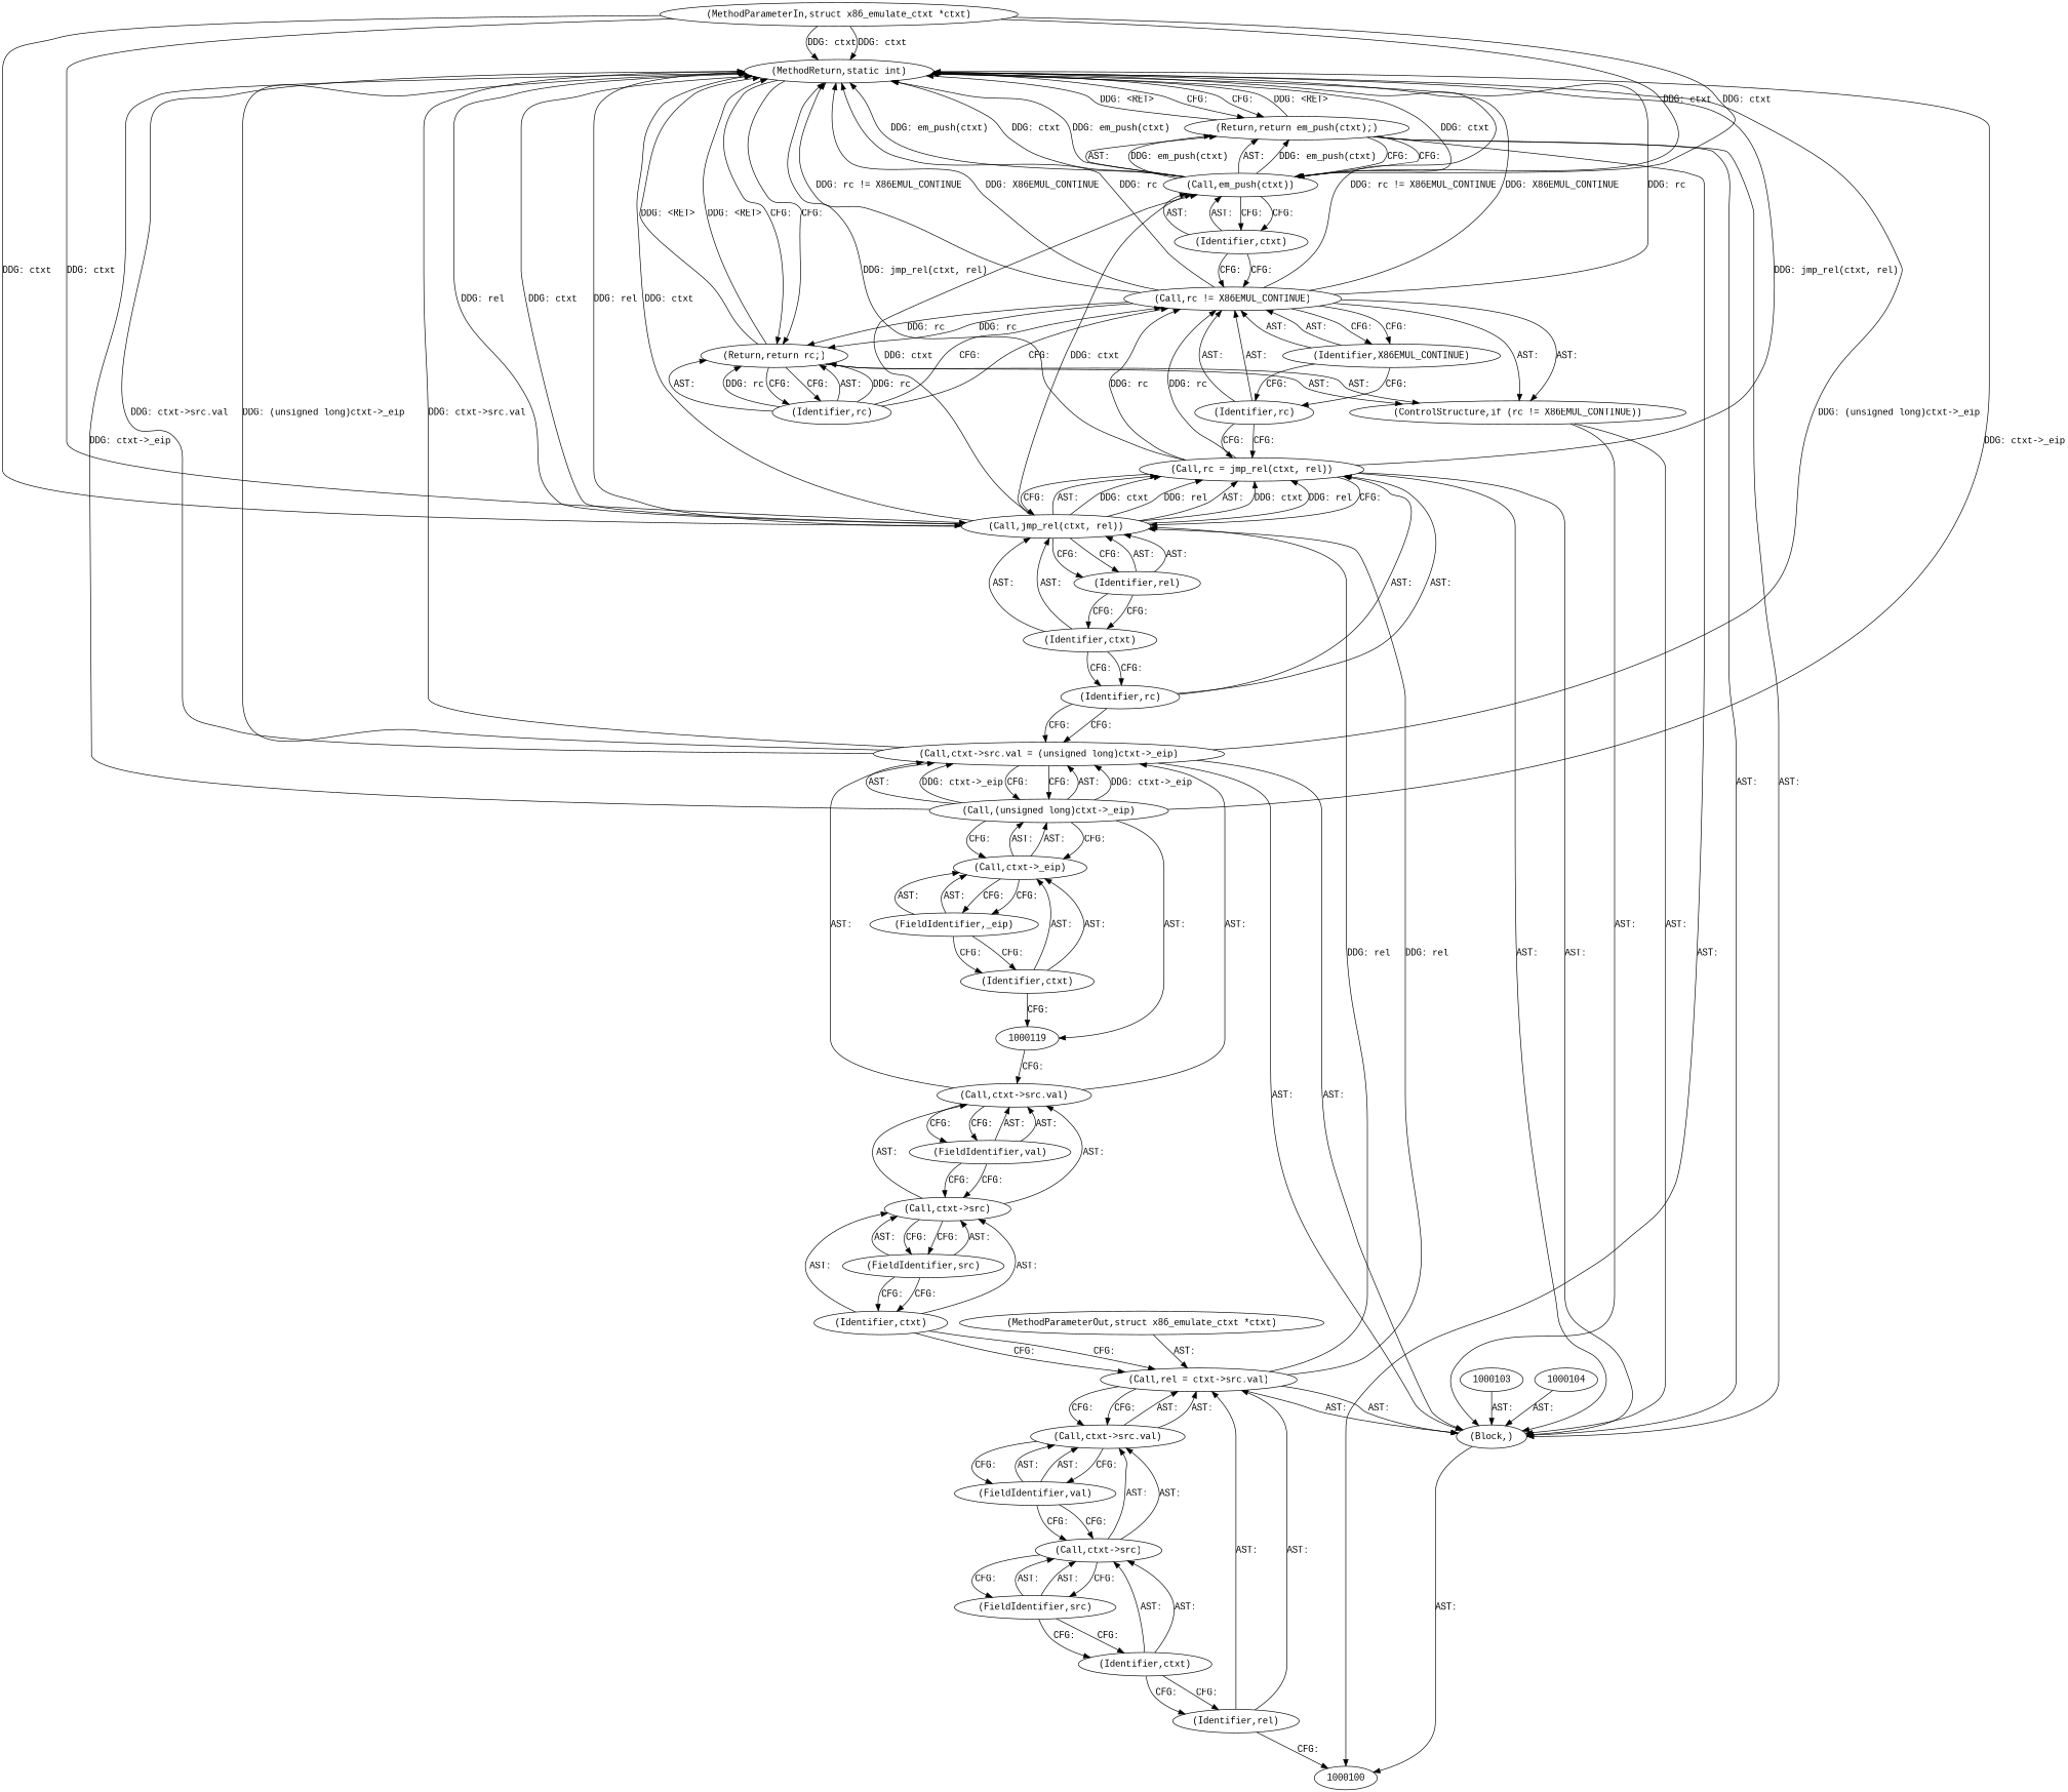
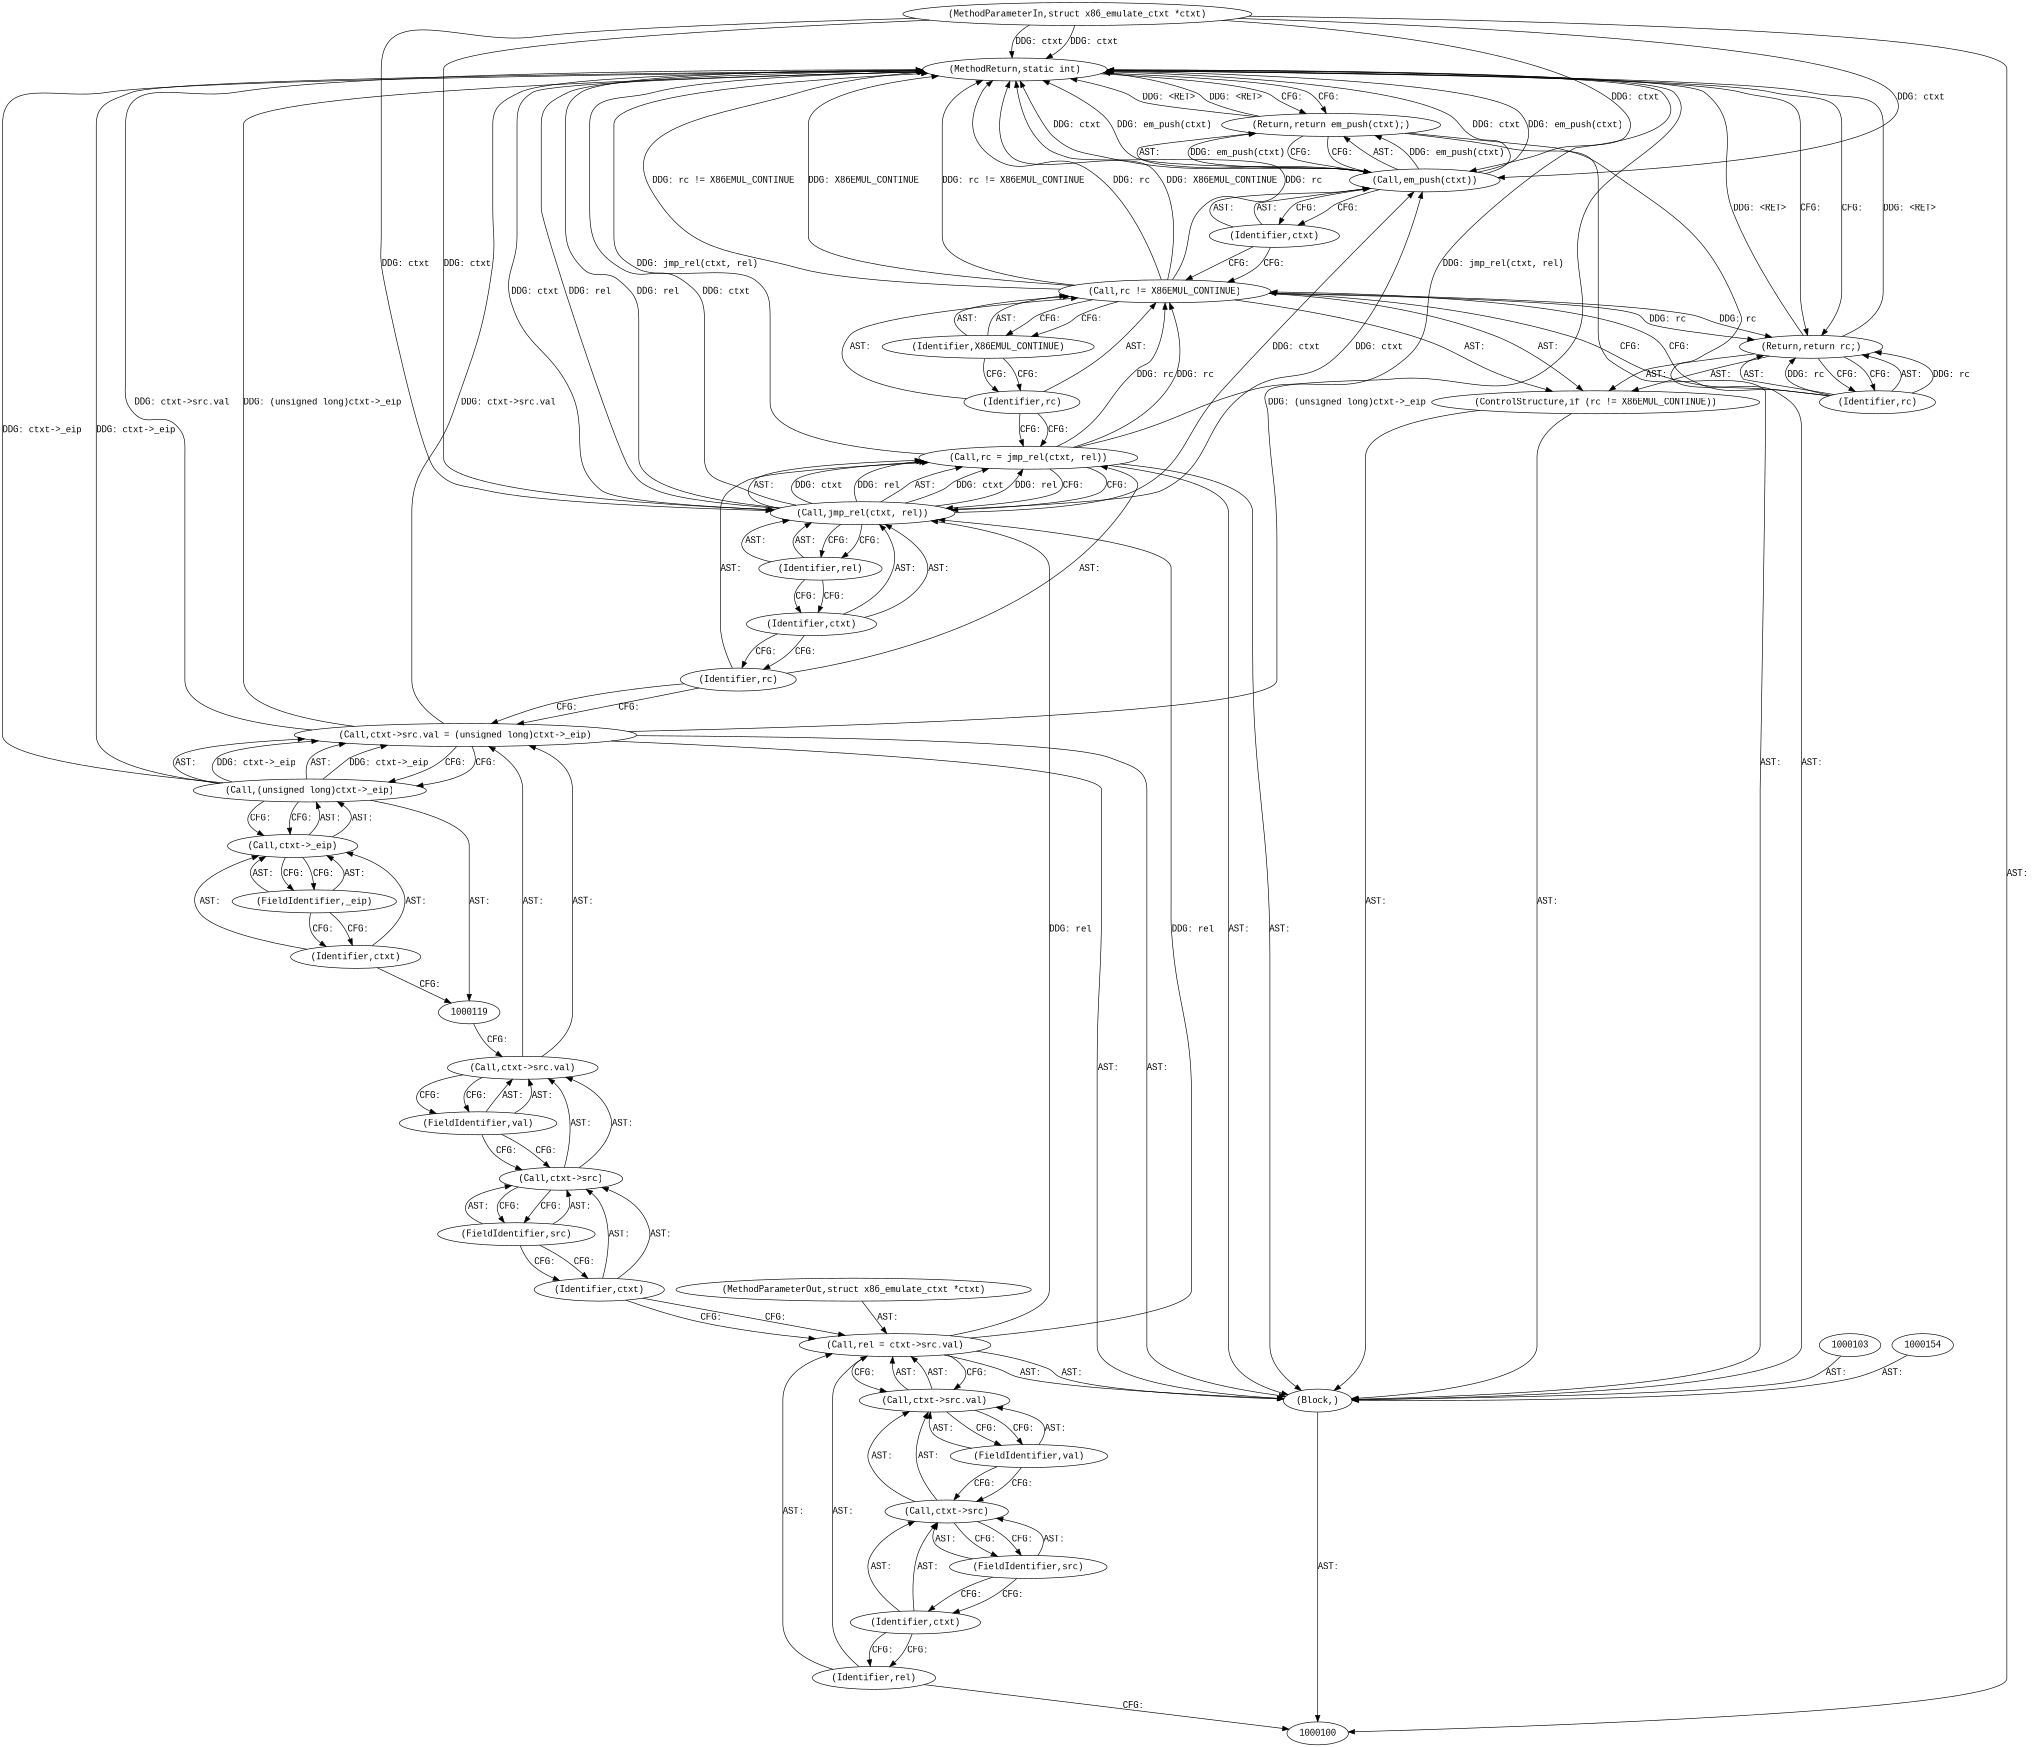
  digraph {
    fontname="Liberation Mono"
    node [fontname="Liberation Mono"]
    edge [fontname="Liberation Mono"]
    n1 [label="(MethodReturn,static int)"]
    n2 [label="(Return,return em_push(ctxt);)"]
    n3 [label="(Return,return rc;)"]
    n4 [label="(Call,em_push(ctxt))"]
    n5 [label="(Block,)"]
    n6 [label="(ControlStructure,if (rc != X86EMUL_CONTINUE))"]
    n7 [label="(Identifier,rc)"]
    n8 [label="(MethodParameterIn,struct x86_emulate_ctxt *ctxt)"]
    1000100
    n10 [label="(Call,jmp_rel(ctxt, rel))"]
    n11 [label="(Identifier,ctxt)"]
    n12 [label="(Call,rc = jmp_rel(ctxt, rel))"]
    n13 [label="(Identifier,rel)"]
    n14 [label="(MethodParameterOut,struct x86_emulate_ctxt *ctxt)"]
    n15 [label="(Call,rel = ctxt->src.val)"]
    n16 [label="(Call,rc != X86EMUL_CONTINUE)"]
    n17 [label="(Identifier,X86EMUL_CONTINUE)"]
    n18 [label="(Call,ctxt->src.val)"]
    n19 [label="(FieldIdentifier,val)"]
    n20 [label="(Call,ctxt->src)"]
    n21 [label="(FieldIdentifier,src)"]
    n22 [label="(Identifier,ctxt)"]
    n23 [label="(Identifier,rel)"]
    n24 [label="(FieldIdentifier,val)"]
    n25 [label="(Call,ctxt->src.val)"]
    n26 [label="(Call,ctxt->src)"]
    n27 [label="(Call,ctxt->src.val = (unsigned long)ctxt->_eip)"]
    n28 [label="(FieldIdentifier,src)"]
    n29 [label="(Call,(unsigned long)ctxt->_eip)"]
    n30 [label="(Call,ctxt->_eip)"]
    1000119
    n32 [label="(FieldIdentifier,_eip)"]
    n33 [label="(Identifier,ctxt)"]
    n34 [label="(Identifier,ctxt)"]
    n35 [label="(Identifier,rc)"]
    n36 [label="(Identifier,ctxt)"]
    n37 [label="(Identifier,rc)"]
    1000103
-   1000104
+   1000104 [label=1000154]
    n1 -> n2 [label="CFG: "]
    n1 -> n2 [label="CFG: "]
    n1 -> n3 [label="CFG: "]
    n1 -> n3 [label="CFG: "]
    n2 -> n1 [label="DDG: <RET>"]
    n2 -> n1 [label="DDG: <RET>"]
    n2 -> n4 [label="CFG: "]
    n2 -> n4 [label="CFG: "]
    n2 -> n5 [label="AST: "]
    n2 -> n5 [label="AST: "]
    n3 -> n1 [label="DDG: <RET>"]
    n3 -> n1 [label="DDG: <RET>"]
    n3 -> n6 [label="AST: "]
    n3 -> n6 [label="AST: "]
    n3 -> n7 [label="CFG: "]
    n3 -> n7 [label="CFG: "]
    n4 -> n1 [label="DDG: ctxt"]
    n4 -> n1 [label="DDG: em_push(ctxt)"]
    n4 -> n1 [label="DDG: ctxt"]
    n4 -> n1 [label="DDG: em_push(ctxt)"]
    n4 -> n2 [label="AST: "]
    n4 -> n2 [label="DDG: em_push(ctxt)"]
    n4 -> n2 [label="AST: "]
    n4 -> n2 [label="DDG: em_push(ctxt)"]
    n4 -> n11 [label="CFG: "]
    n4 -> n11 [label="CFG: "]
    n5 -> 1000100 [label="AST: "]
    n6 -> n5 [label="AST: "]
    n6 -> n5 [label="AST: "]
    n7 -> n3 [label="AST: "]
    n7 -> n3 [label="DDG: rc"]
    n7 -> n3 [label="AST: "]
    n7 -> n3 [label="DDG: rc"]
    n7 -> n16 [label="CFG: "]
    n7 -> n16 [label="CFG: "]
    n8 -> n1 [label="DDG: ctxt"]
    n8 -> n1 [label="DDG: ctxt"]
    n8 -> n4 [label="DDG: ctxt"]
    n8 -> n4 [label="DDG: ctxt"]
-   n2 -> 1000100 [label="AST: "]
+   n8 -> 1000100 [label="AST: "]
    n8 -> n10 [label="DDG: ctxt"]
    n8 -> n10 [label="DDG: ctxt"]
    n10 -> n1 [label="DDG: rel"]
    n10 -> n1 [label="DDG: ctxt"]
    n10 -> n1 [label="DDG: rel"]
    n10 -> n1 [label="DDG: ctxt"]
    n10 -> n4 [label="DDG: ctxt"]
    n10 -> n4 [label="DDG: ctxt"]
    n10 -> n12 [label="AST: "]
    n10 -> n12 [label="DDG: ctxt"]
    n10 -> n12 [label="DDG: rel"]
    n10 -> n12 [label="AST: "]
    n10 -> n12 [label="DDG: ctxt"]
    n10 -> n12 [label="DDG: rel"]
    n10 -> n13 [label="CFG: "]
    n10 -> n13 [label="CFG: "]
    n11 -> n4 [label="AST: "]
    n11 -> n4 [label="AST: "]
    n11 -> n16 [label="CFG: "]
    n11 -> n16 [label="CFG: "]
    n12 -> n1 [label="DDG: jmp_rel(ctxt, rel)"]
    n12 -> n1 [label="DDG: jmp_rel(ctxt, rel)"]
    n12 -> n5 [label="AST: "]
    n12 -> n5 [label="AST: "]
    n12 -> n10 [label="CFG: "]
    n12 -> n10 [label="CFG: "]
    n12 -> n16 [label="DDG: rc"]
    n12 -> n16 [label="DDG: rc"]
    n13 -> n10 [label="AST: "]
    n13 -> n10 [label="AST: "]
    n13 -> n36 [label="CFG: "]
    n13 -> n36 [label="CFG: "]
    n14 -> n15 [label="AST: "]
    n15 -> n5 [label="AST: "]
    n15 -> n5 [label="AST: "]
    n15 -> n10 [label="DDG: rel"]
    n15 -> n10 [label="DDG: rel"]
    n15 -> n18 [label="CFG: "]
    n15 -> n18 [label="CFG: "]
    n16 -> n1 [label="DDG: rc != X86EMUL_CONTINUE"]
    n16 -> n1 [label="DDG: X86EMUL_CONTINUE"]
    n16 -> n1 [label="DDG: rc"]
    n16 -> n1 [label="DDG: rc != X86EMUL_CONTINUE"]
    n16 -> n1 [label="DDG: X86EMUL_CONTINUE"]
    n16 -> n1 [label="DDG: rc"]
    n16 -> n3 [label="DDG: rc"]
    n16 -> n3 [label="DDG: rc"]
    n16 -> n6 [label="AST: "]
    n16 -> n6 [label="AST: "]
    n16 -> n17 [label="CFG: "]
    n16 -> n17 [label="CFG: "]
    n17 -> n16 [label="AST: "]
    n17 -> n16 [label="AST: "]
    n17 -> n37 [label="CFG: "]
    n17 -> n37 [label="CFG: "]
    n18 -> n15 [label="AST: "]
    n18 -> n15 [label="AST: "]
    n18 -> n19 [label="CFG: "]
    n18 -> n19 [label="CFG: "]
    n19 -> n18 [label="AST: "]
    n19 -> n18 [label="AST: "]
    n19 -> n20 [label="CFG: "]
    n19 -> n20 [label="CFG: "]
    n20 -> n18 [label="AST: "]
    n20 -> n18 [label="AST: "]
    n20 -> n21 [label="CFG: "]
    n20 -> n21 [label="CFG: "]
    n21 -> n20 [label="AST: "]
    n21 -> n20 [label="AST: "]
    n21 -> n22 [label="CFG: "]
    n21 -> n22 [label="CFG: "]
    n22 -> n20 [label="AST: "]
    n22 -> n20 [label="AST: "]
    n22 -> n23 [label="CFG: "]
    n22 -> n23 [label="CFG: "]
    n23 -> 1000100 [label="CFG: "]
    n23 -> n15 [label="AST: "]
    n23 -> n15 [label="AST: "]
    n24 -> n25 [label="AST: "]
    n24 -> n25 [label="AST: "]
    n24 -> n26 [label="CFG: "]
    n24 -> n26 [label="CFG: "]
    n25 -> n24 [label="CFG: "]
    n25 -> n24 [label="CFG: "]
    n25 -> n27 [label="AST: "]
    n25 -> n27 [label="AST: "]
    n26 -> n25 [label="AST: "]
    n26 -> n25 [label="AST: "]
    n26 -> n28 [label="CFG: "]
    n26 -> n28 [label="CFG: "]
    n27 -> n1 [label="DDG: (unsigned long)ctxt->_eip"]
    n27 -> n1 [label="DDG: ctxt->src.val"]
    n27 -> n1 [label="DDG: (unsigned long)ctxt->_eip"]
    n27 -> n1 [label="DDG: ctxt->src.val"]
    n27 -> n5 [label="AST: "]
    n27 -> n5 [label="AST: "]
    n27 -> n29 [label="CFG: "]
    n27 -> n29 [label="CFG: "]
    n28 -> n26 [label="AST: "]
    n28 -> n26 [label="AST: "]
    n28 -> n33 [label="CFG: "]
    n28 -> n33 [label="CFG: "]
    n29 -> n1 [label="DDG: ctxt->_eip"]
    n29 -> n1 [label="DDG: ctxt->_eip"]
    n29 -> n27 [label="AST: "]
    n29 -> n27 [label="DDG: ctxt->_eip"]
    n29 -> n27 [label="AST: "]
    n29 -> n27 [label="DDG: ctxt->_eip"]
    n29 -> n30 [label="CFG: "]
    n29 -> n30 [label="CFG: "]
    n29 -> 1000119 [label="AST: "]
    n30 -> n29 [label="AST: "]
    n30 -> n29 [label="AST: "]
    n30 -> n32 [label="CFG: "]
    n30 -> n32 [label="CFG: "]
    1000119 -> n25 [label="CFG: "]
    n32 -> n30 [label="AST: "]
    n32 -> n30 [label="AST: "]
    n32 -> n34 [label="CFG: "]
    n32 -> n34 [label="CFG: "]
    n33 -> n15 [label="CFG: "]
    n33 -> n15 [label="CFG: "]
    n33 -> n26 [label="AST: "]
    n33 -> n26 [label="AST: "]
    n34 -> n30 [label="AST: "]
    n34 -> n30 [label="AST: "]
    n34 -> 1000119 [label="CFG: "]
    n35 -> n12 [label="AST: "]
    n35 -> n12 [label="AST: "]
    n35 -> n27 [label="CFG: "]
    n35 -> n27 [label="CFG: "]
    n36 -> n10 [label="AST: "]
    n36 -> n10 [label="AST: "]
    n36 -> n35 [label="CFG: "]
    n36 -> n35 [label="CFG: "]
    n37 -> n12 [label="CFG: "]
    n37 -> n12 [label="CFG: "]
    n37 -> n16 [label="AST: "]
    n37 -> n16 [label="AST: "]
    1000103 -> n5 [label="AST: "]
    1000104 -> n5 [label="AST: "]
  }
